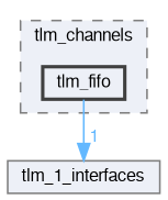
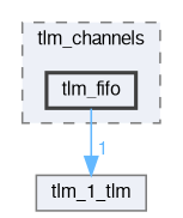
  digraph {
    compound=true
    node [fillcolor="#edf0f7" fontname=FreeSans fontsize=10 shape=box]
    n1 [color=grey25 height=0.2 label=tlm_fifo style="filled,bold" width=0.4]
-   n2 [color=grey50 height=0.2 label=tlm_1_interfaces style=filled width=0.4]
+   n2 [color=grey50 height=0.2 label=tlm_1_tlm style=filled width=0.4]
    subgraph cluster_1 {
      bgcolor="#edf0f7"
      fontname=FreeSans
      fontsize=10
      label=tlm_channels
      pencolor=grey50
      style="filled,dashed"
      n1
    }
    n1 -> n2 [color=steelblue1 fontcolor=steelblue1 fontname=FreeSans fontsize=10 headlabel=1 labeldistance=1.5 labelfontname=FreeSans labelfontsize=10]
  }
